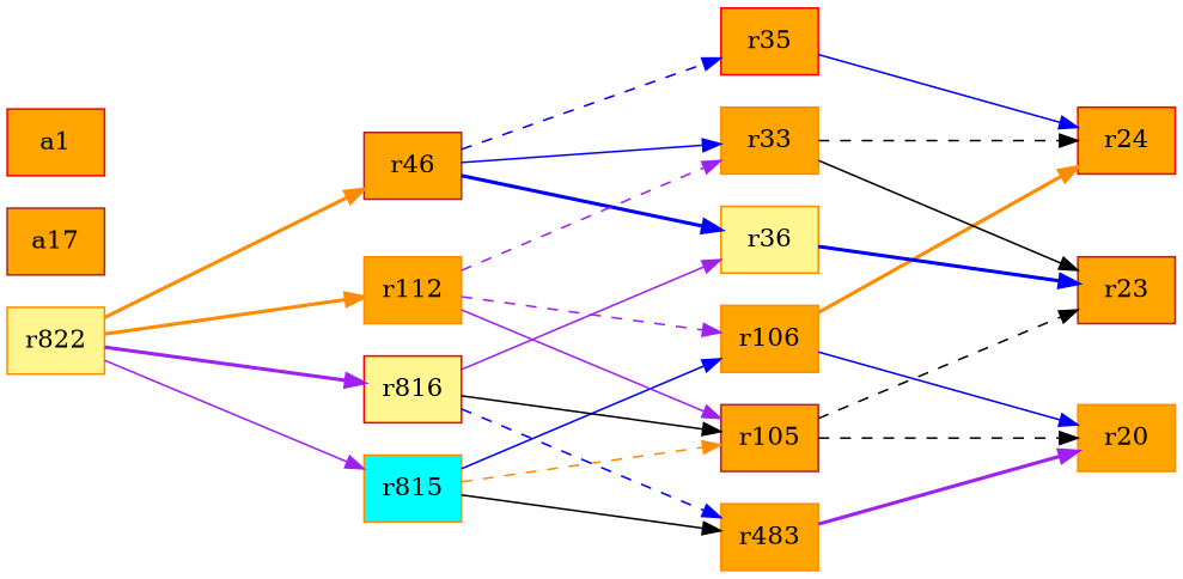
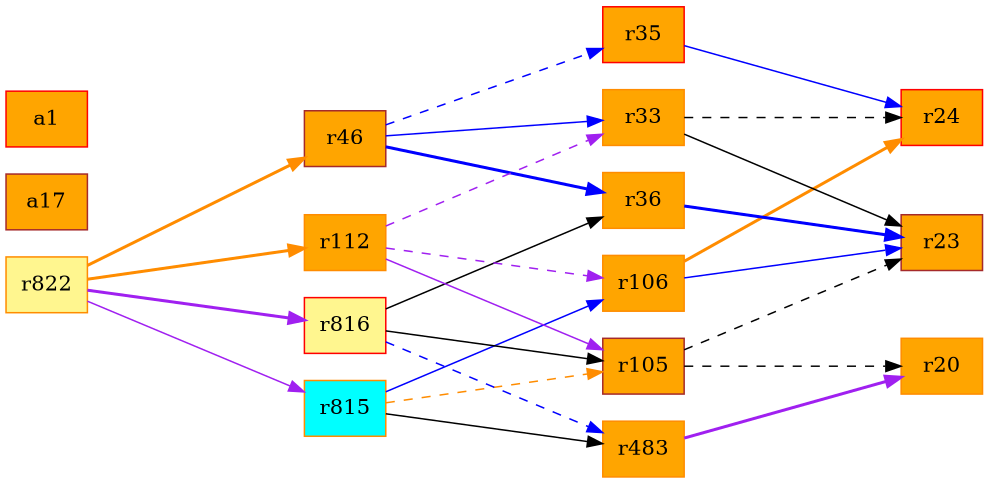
  digraph {
    rankdir=LR
    ranksep=2.0
    node [color=darkorange fillcolor=orange shape=record style=filled]
    edge [color=blue style=solid]
    n1 [label="{r106}"]
    n2 [color=red label="{r24}"]
    n3 [label="{r20}"]
    n4 [fillcolor=cyan label="{r815}"]
    n5 [label="{r483}"]
    n6 [color=brown label="{r105}"]
    n7 [color=red label="{r35}"]
    n8 [color=brown label="{a17}"]
    n9 [color=brown label="{r23}"]
    n10 [fillcolor=khaki1 label="{r822}"]
    n11 [color=red fillcolor=khaki1 label="{r816}"]
    n12 [color=brown label="{r46}"]
    n13 [label="{r112}"]
-   n14 [fillcolor=khaki1 label="{r36}"]
+   n14 [label="{r36}"]
    n15 [label="{r33}"]
    n16 [color=red label="{a1}"]
    n1 -> n2 [color=darkorange style=bold]
-   n1 -> n3
+   n1 -> n9
    n4 -> n1
    n4 -> n5 [color=black]
    n4 -> n6 [color=darkorange style=dashed]
    n5 -> n3 [color=purple style=bold]
    n6 -> n3 [color=black style=dashed]
    n6 -> n9 [color=black style=dashed]
    n7 -> n2
    n10 -> n4 [color=purple]
    n10 -> n11 [color=purple style=bold]
    n10 -> n12 [color=darkorange style=bold]
    n10 -> n13 [color=darkorange style=bold]
    n11 -> n5 [style=dashed]
    n11 -> n6 [color=black]
-   n11 -> n14 [color=purple]
+   n11 -> n14 [color=black]
    n12 -> n7 [style=dashed]
    n12 -> n14 [style=bold]
    n12 -> n15
    n13 -> n1 [color=purple style=dashed]
    n13 -> n6 [color=purple]
    n13 -> n15 [color=purple style=dashed]
    n14 -> n9 [style=bold]
    n15 -> n2 [color=black style=dashed]
    n15 -> n9 [color=black]
  }
